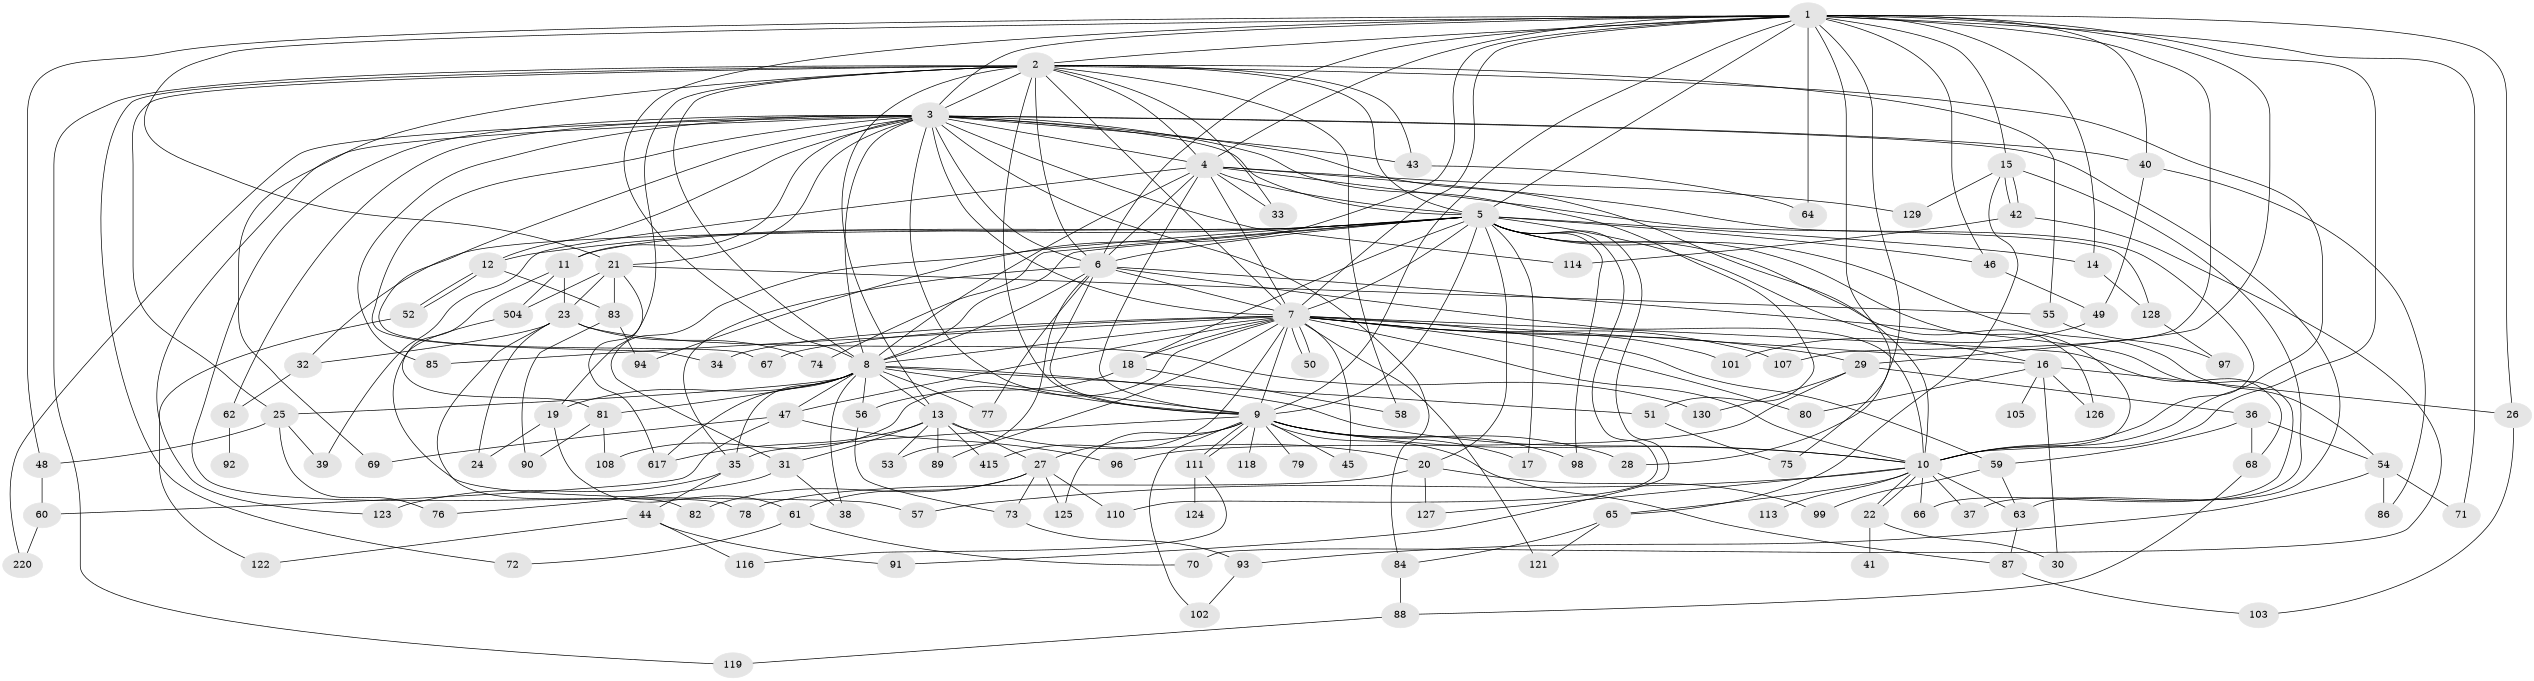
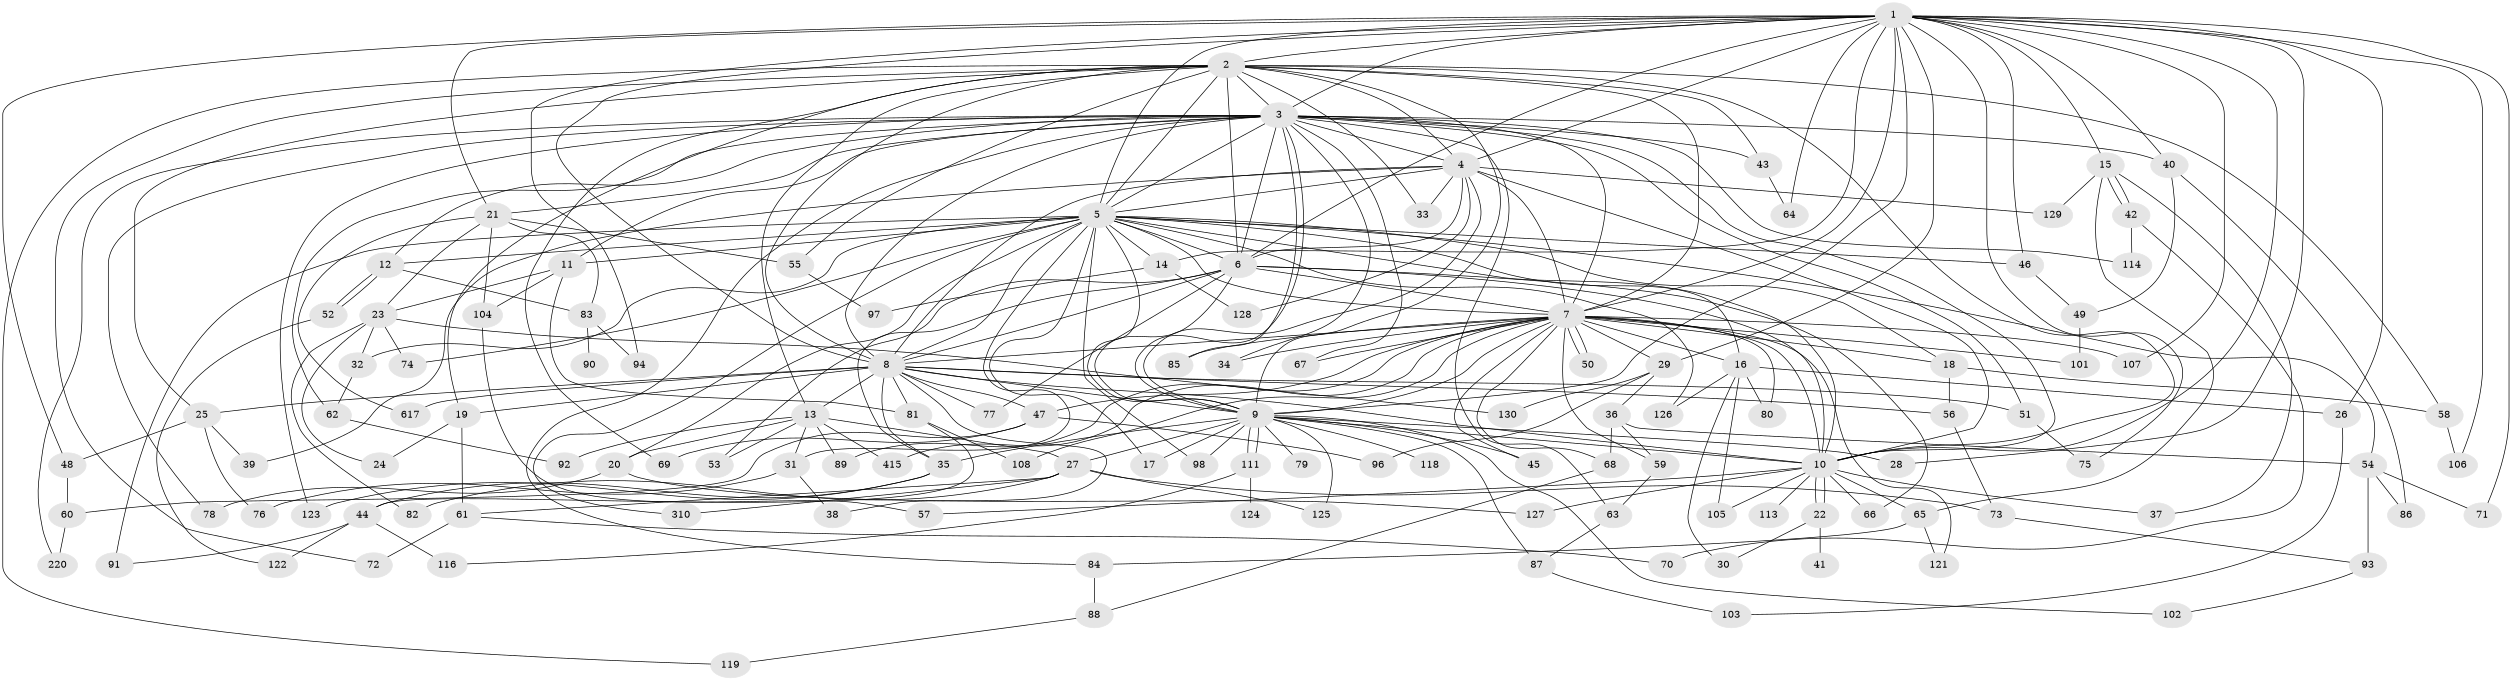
  graph {
    node [color=gray90 style=filled]
    1
    2
    3
    4
    5
    6
    7
    8
    9
    10
    14
    15
    21
    26
    28
    29
    40
    46
    48
    64
    71
    75
    94
+   106
    107
    13
    19
    25
    33
    43
    55
    58
    69
    72
    119
    11
    12
    34
    51
    62
    63
    67
    78
    84
    85
    114
    n47 [label=220]
    123
    39
    128
    129
    16
    17
    18
    20
    31
    32
    54
    74
    91
    98
-   110
+   110 [label=310]
    126
    35
    53
    66
    77
    45
    47
    50
    59
    68
    80
    89
    101
    108
    n77 [label=415]
    121
    38
    56
    81
    n82 [label=617]
    27
    79
    87
    102
    111
    118
    125
    22
    37
    57
    65
    105
    113
    127
    97
    42
    23
-   104 [label=504]
+   104
    83
    103
    36
    130
    96
    49
    86
    60
    92
    24
    61
    76
    52
    88
    30
-   99
    93
    44
    116
    122
    73
    90
    82
    124
    41
    70
    1 -- 2
    1 -- 3
    1 -- 4
    1 -- 5
    1 -- 6
    1 -- 7
    1 -- 8
    1 -- 9
    1 -- 10
    1 -- 14
    1 -- 15
    1 -- 21
    1 -- 26
    1 -- 28
    1 -- 29
    1 -- 40
    1 -- 46
    1 -- 48
    1 -- 64
    1 -- 71
    1 -- 75
    1 -- 94
+   1 -- 106
    1 -- 107
    2 -- 3
    2 -- 4
    2 -- 5
    2 -- 6
    2 -- 7
    2 -- 8
    2 -- 9
    2 -- 10
    2 -- 13
    2 -- 19
    2 -- 25
    2 -- 33
    2 -- 43
    2 -- 55
    2 -- 58
    2 -- 69
    2 -- 72
    2 -- 119
    3 -- 4
    3 -- 5
    3 -- 6
    3 -- 7
    3 -- 8
    3 -- 9
    3 -- 10
    3 -- 21
    3 -- 40
    3 -- 43
    3 -- 11
    3 -- 12
    3 -- 34
    3 -- 51
    3 -- 62
    3 -- 63
    3 -- 67
    3 -- 78
    3 -- 84
    3 -- 85
    3 -- 114
    3 -- n47
    3 -- 123
    4 -- 5
    4 -- 6
    4 -- 7
    4 -- 8
    4 -- 9
    4 -- 10
    4 -- 33
    4 -- 39
    4 -- 128
    4 -- 129
    5 -- 6
    5 -- 7
    5 -- 8
    5 -- 9
    5 -- 10
    5 -- 14
    5 -- 46
    5 -- 11
    5 -- 12
    5 -- 16
    5 -- 17
    5 -- 18
    5 -- 20
    5 -- 31
    5 -- 32
    5 -- 54
    5 -- 74
    5 -- 91
    5 -- 98
    5 -- 110
    5 -- 126
    6 -- 7
    6 -- 8
    6 -- 9
    6 -- 10
    6 -- 35
    6 -- 53
    6 -- 66
    6 -- 77
    7 -- 8
    7 -- 9
    7 -- 10
    7 -- 29
    7 -- 107
    7 -- 34
    7 -- 67
    7 -- 85
    7 -- 16
    7 -- 18
    7 -- 45
    7 -- 47
    7 -- 50
    7 -- 50
    7 -- 59
    7 -- 68
    7 -- 80
    7 -- 89
    7 -- 101
    7 -- 108
    7 -- n77
    7 -- 121
    8 -- 9
    8 -- 10
    8 -- 13
    8 -- 19
    8 -- 25
    8 -- 51
    8 -- 35
    8 -- 77
    8 -- 47
    8 -- 38
    8 -- 56
    8 -- 81
    8 -- n82
    9 -- 10
    9 -- 28
    9 -- 17
    9 -- 98
    9 -- 35
    9 -- 45
    9 -- 27
    9 -- 79
    9 -- 87
    9 -- 102
    9 -- 111
    9 -- 111
    9 -- 118
    9 -- 125
    10 -- 66
    10 -- 22
    10 -- 22
    10 -- 37
    10 -- 57
    10 -- 65
-   10 -- 63
+   10 -- 105
    10 -- 113
    10 -- 127
    14 -- 128
-   128 -- 97
+   14 -- 97
    15 -- 129
    15 -- 37
    15 -- 65
    15 -- 42
    15 -- 42
    21 -- 55
    21 -- n82
    21 -- 23
    21 -- 104
    21 -- 83
    26 -- 103
    29 -- 36
    29 -- 130
    29 -- 96
    40 -- 49
    40 -- 86
    46 -- 49
    48 -- 60
    13 -- 20
    13 -- 31
    13 -- 53
    13 -- 89
    13 -- n77
    13 -- 27
-   13 -- n82
+   13 -- 92
    19 -- 24
    19 -- 61
    25 -- 48
    25 -- 39
    25 -- 76
    43 -- 64
    55 -- 97
+   58 -- 106
    11 -- 81
    11 -- 23
    11 -- 104
    12 -- 83
    12 -- 52
    12 -- 52
    51 -- 75
    62 -- 92
    63 -- 87
    84 -- 88
    16 -- 26
    16 -- 126
    16 -- 80
    16 -- 105
    16 -- 30
    18 -- 58
    18 -- 56
    20 -- 78
    20 -- 127
-   20 -- 99
    31 -- 38
    31 -- 76
    32 -- 62
    54 -- 71
    54 -- 86
    54 -- 93
    35 -- 123
    35 -- 44
    47 -- 69
    47 -- 96
    47 -- 60
    59 -- 63
-   59 -- 99
    68 -- 88
    56 -- 73
    81 -- 108
-   81 -- 90
+   81 -- 44
    27 -- 110
    27 -- 125
    27 -- 61
    27 -- 73
    27 -- 82
    87 -- 103
    111 -- 116
    111 -- 124
    22 -- 30
    22 -- 41
    65 -- 84
    65 -- 121
    42 -- 114
    42 -- 70
    23 -- 32
    23 -- 74
    23 -- 130
    23 -- 24
    23 -- 82
    104 -- 57
    83 -- 94
    83 -- 90
    36 -- 54
    36 -- 59
    36 -- 68
    49 -- 101
    60 -- n47
    61 -- 72
    61 -- 70
    52 -- 122
    88 -- 119
    93 -- 102
    44 -- 91
    44 -- 116
    44 -- 122
    73 -- 93
  }
